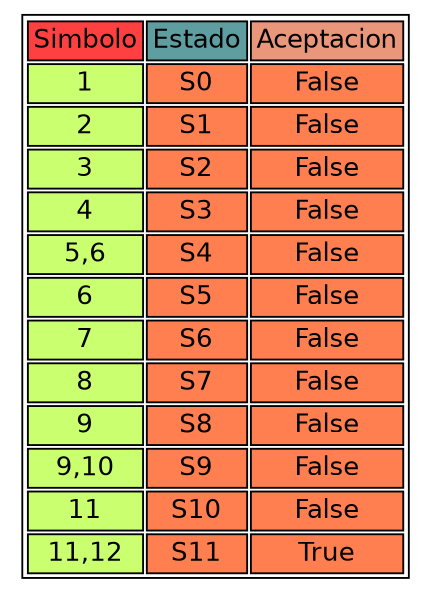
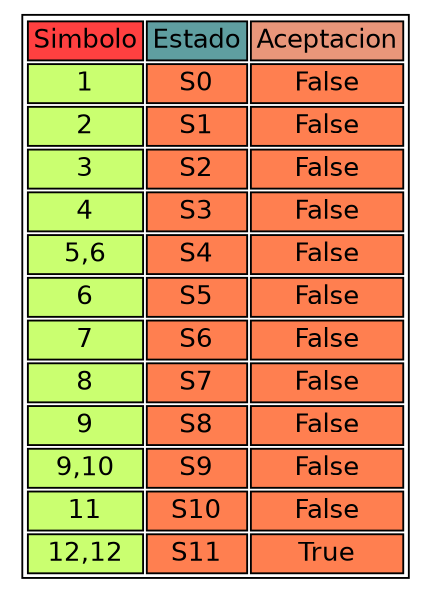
  digraph {
-   n1 [fontname=Helvetica label=< <table>  <tr><td colspan="1" bgcolor="brown1">Simbolo</td> <td colspan="1" bgcolor="cadetblue">Estado</td><td colspan="1" bgcolor="darksalmon">Aceptacion</td></tr> <tr><td bgcolor="darkolivegreen1">1</td><td bgcolor="coral">S0</td> <td bgcolor="coral"> False </td></tr> <tr><td bgcolor="darkolivegreen1">2</td><td bgcolor="coral">S1</td> <td bgcolor="coral"> False </td></tr> <tr><td bgcolor="darkolivegreen1">3</td><td bgcolor="coral">S2</td> <td bgcolor="coral"> False </td></tr> <tr><td bgcolor="darkolivegreen1">4</td><td bgcolor="coral">S3</td> <td bgcolor="coral"> False </td></tr> <tr><td bgcolor="darkolivegreen1">5,6</td><td bgcolor="coral">S4</td> <td bgcolor="coral"> False </td></tr> <tr><td bgcolor="darkolivegreen1">6</td><td bgcolor="coral">S5</td> <td bgcolor="coral"> False </td></tr> <tr><td bgcolor="darkolivegreen1">7</td><td bgcolor="coral">S6</td> <td bgcolor="coral"> False </td></tr> <tr><td bgcolor="darkolivegreen1">8</td><td bgcolor="coral">S7</td> <td bgcolor="coral"> False </td></tr> <tr><td bgcolor="darkolivegreen1">9</td><td bgcolor="coral">S8</td> <td bgcolor="coral"> False </td></tr> <tr><td bgcolor="darkolivegreen1">9,10</td><td bgcolor="coral">S9</td> <td bgcolor="coral"> False </td></tr> <tr><td bgcolor="darkolivegreen1">11</td><td bgcolor="coral">S10</td> <td bgcolor="coral"> False </td></tr> <tr><td bgcolor="darkolivegreen1">11,12</td><td bgcolor="coral">S11</td> <td bgcolor="coral"> True </td></tr> </table>> shape=none]
+   n1 [fontname=Helvetica label=< <table>  <tr><td colspan="1" bgcolor="brown1">Simbolo</td> <td colspan="1" bgcolor="cadetblue">Estado</td><td colspan="1" bgcolor="darksalmon">Aceptacion</td></tr> <tr><td bgcolor="darkolivegreen1">1</td><td bgcolor="coral">S0</td> <td bgcolor="coral"> False </td></tr> <tr><td bgcolor="darkolivegreen1">2</td><td bgcolor="coral">S1</td> <td bgcolor="coral"> False </td></tr> <tr><td bgcolor="darkolivegreen1">3</td><td bgcolor="coral">S2</td> <td bgcolor="coral"> False </td></tr> <tr><td bgcolor="darkolivegreen1">4</td><td bgcolor="coral">S3</td> <td bgcolor="coral"> False </td></tr> <tr><td bgcolor="darkolivegreen1">5,6</td><td bgcolor="coral">S4</td> <td bgcolor="coral"> False </td></tr> <tr><td bgcolor="darkolivegreen1">6</td><td bgcolor="coral">S5</td> <td bgcolor="coral"> False </td></tr> <tr><td bgcolor="darkolivegreen1">7</td><td bgcolor="coral">S6</td> <td bgcolor="coral"> False </td></tr> <tr><td bgcolor="darkolivegreen1">8</td><td bgcolor="coral">S7</td> <td bgcolor="coral"> False </td></tr> <tr><td bgcolor="darkolivegreen1">9</td><td bgcolor="coral">S8</td> <td bgcolor="coral"> False </td></tr> <tr><td bgcolor="darkolivegreen1">9,10</td><td bgcolor="coral">S9</td> <td bgcolor="coral"> False </td></tr> <tr><td bgcolor="darkolivegreen1">11</td><td bgcolor="coral">S10</td> <td bgcolor="coral"> False </td></tr> <tr><td bgcolor="darkolivegreen1">12,12</td><td bgcolor="coral">S11</td> <td bgcolor="coral"> True </td></tr> </table>> shape=none]
  }
